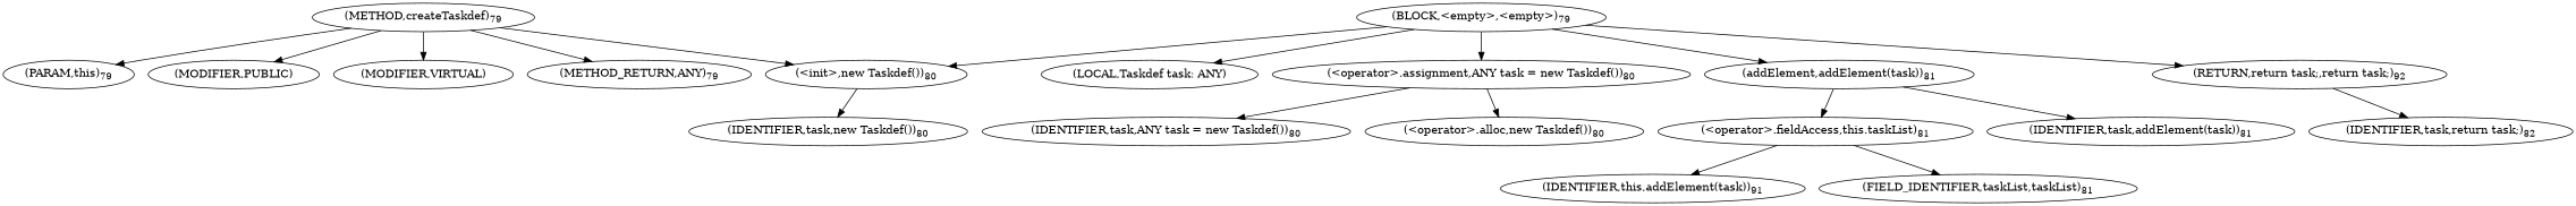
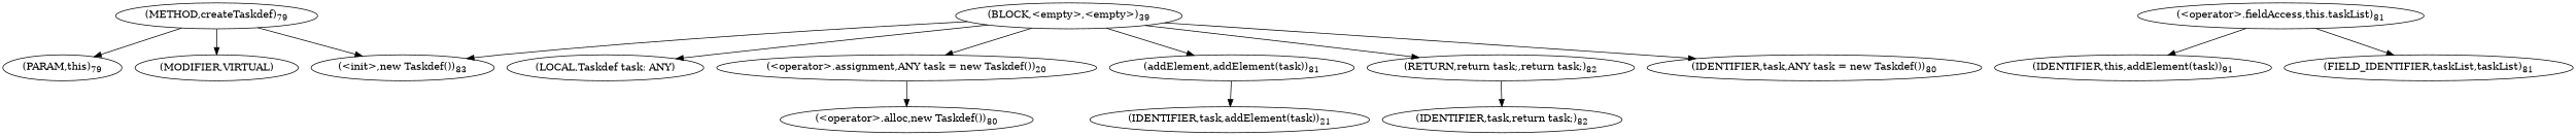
  digraph {
    n1 [label=<(METHOD,createTaskdef)<SUB>79</SUB>>]
    n2 [label=<(PARAM,this)<SUB>79</SUB>>]
-   n3 [label=<(MODIFIER,PUBLIC)>]
    n4 [label=<(MODIFIER,VIRTUAL)>]
-   n5 [label=<(METHOD_RETURN,ANY)<SUB>79</SUB>>]
-   n6 [label=<(&lt;init&gt;,new Taskdef())<SUB>80</SUB>>]
-   n7 [label=<(BLOCK,&lt;empty&gt;,&lt;empty&gt;)<SUB>79</SUB>>]
+   n6 [label=<(&lt;init&gt;,new Taskdef())<SUB>83</SUB>>]
+   n7 [label=<(BLOCK,&lt;empty&gt;,&lt;empty&gt;)<SUB>39</SUB>>]
    n8 [label=<(LOCAL,Taskdef task: ANY)>]
-   n9 [label=<(&lt;operator&gt;.assignment,ANY task = new Taskdef())<SUB>80</SUB>>]
+   n9 [label=<(&lt;operator&gt;.assignment,ANY task = new Taskdef())<SUB>20</SUB>>]
    n10 [label=<(addElement,addElement(task))<SUB>81</SUB>>]
-   n11 [label=<(RETURN,return task;,return task;)<SUB>92</SUB>>]
+   n11 [label=<(RETURN,return task;,return task;)<SUB>82</SUB>>]
    n12 [label=<(IDENTIFIER,task,ANY task = new Taskdef())<SUB>80</SUB>>]
    n13 [label=<(&lt;operator&gt;.alloc,new Taskdef())<SUB>80</SUB>>]
-   n14 [label=<(IDENTIFIER,task,new Taskdef())<SUB>80</SUB>>]
    n15 [label=<(&lt;operator&gt;.fieldAccess,this.taskList)<SUB>81</SUB>>]
-   n16 [label=<(IDENTIFIER,task,addElement(task))<SUB>81</SUB>>]
+   n16 [label=<(IDENTIFIER,task,addElement(task))<SUB>21</SUB>>]
    n17 [label=<(IDENTIFIER,task,return task;)<SUB>82</SUB>>]
    n18 [label=<(IDENTIFIER,this,addElement(task))<SUB>91</SUB>>]
    n19 [label=<(FIELD_IDENTIFIER,taskList,taskList)<SUB>81</SUB>>]
    n1 -> n2
-   n1 -> n3
    n1 -> n4
-   n1 -> n5
    n1 -> n6
-   n6 -> n14
    n7 -> n6
    n7 -> n8
    n7 -> n9
    n7 -> n10
    n7 -> n11
-   n9 -> n12
+   n7 -> n12
    n9 -> n13
-   n10 -> n15
    n10 -> n16
    n11 -> n17
    n15 -> n18
    n15 -> n19
  }
